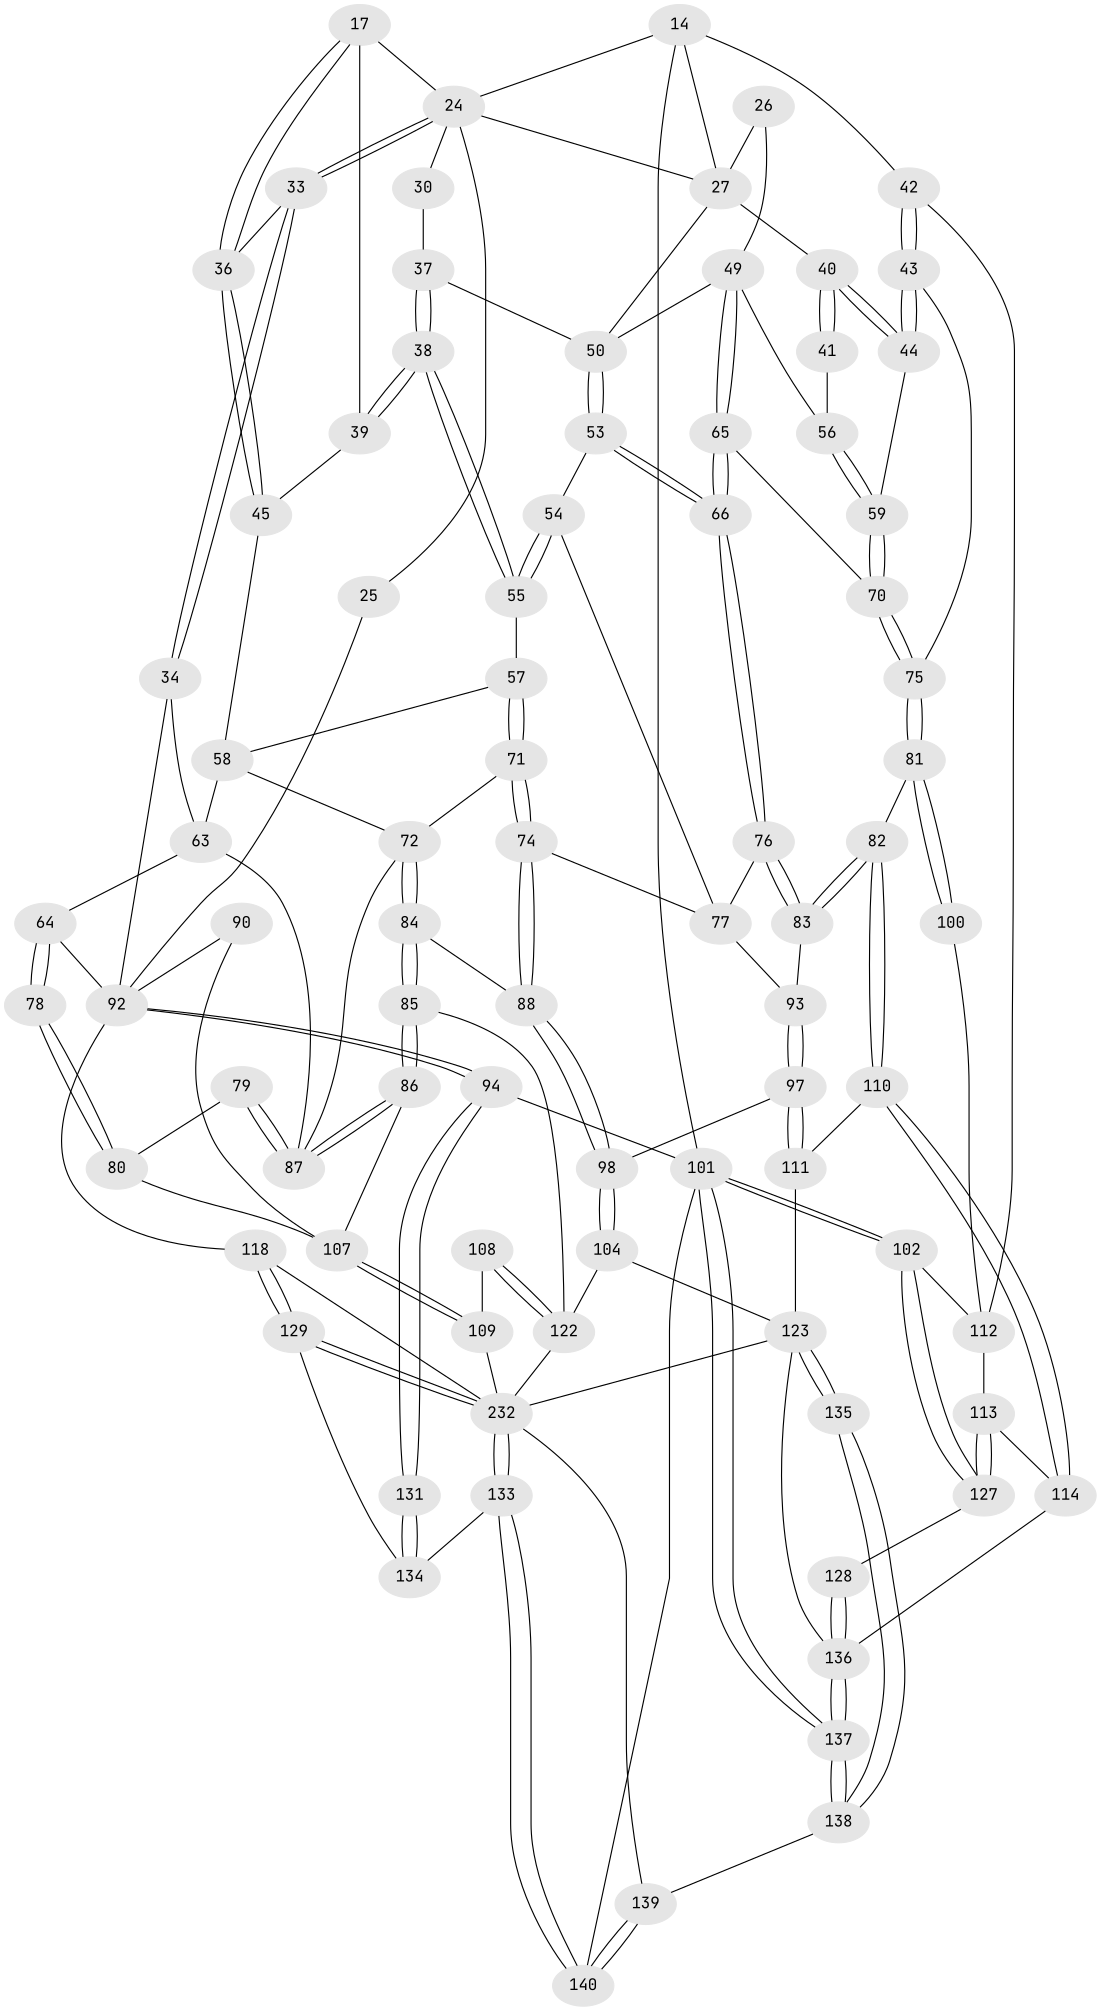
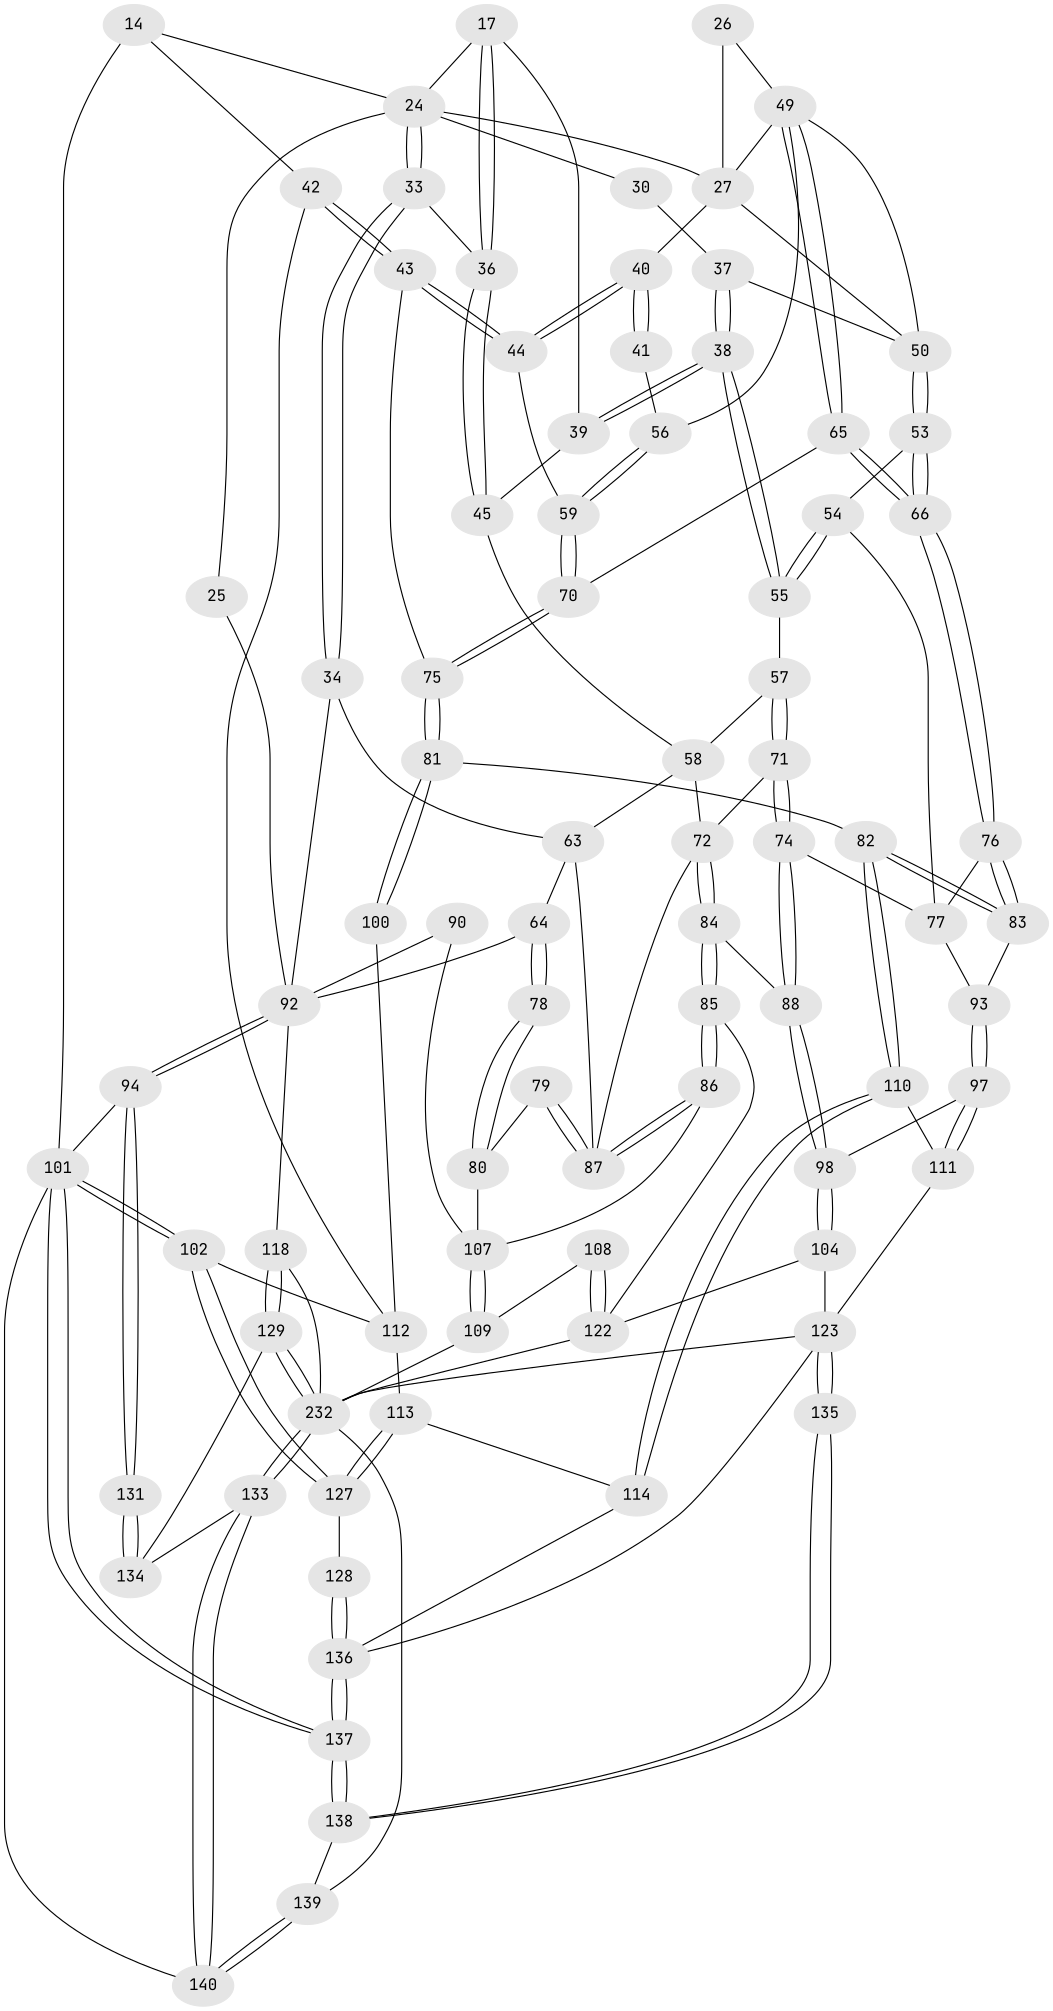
  graph {
    fontname="JetBrains Mono"
    node [color=gray90 fontname="JetBrains Mono" style=filled]
    edge [fontname="JetBrains Mono"]
    14 [super="+4"]
    24 [super="+18+13"]
    27 [super="+21+15"]
    42
    101 [super="+95"]
    25 [super="+22"]
    30
    33
    40 [super="+19+20"]
    50 [super="+28"]
    43
    112 [super="+103+99"]
    92 [super="+62+91+32+23+35"]
    94
    118
    102
    137
    140
    17 [super="+16"]
    36
    39
    45
    37 [super="+29"]
    34
    26
    49 [super="+48+47"]
    56 [super="+46"]
    65
    41
    44
    53
    38
    63 [super="+52"]
    64 [super="+60+61"]
    87 [super="+68+69"]
    58 [super="+51"]
    55
    57
    59
    75
    113
    81
    70
    72 [super="+67"]
    66
    54
    77 [super="+73"]
    76
    93
    71
    74
    84
    78
    80
    83
    88
    85
    98
    82
    100
    97
    107 [super="+96+89"]
    79
    109
    110
    111
    114
    86
    122 [super="+106"]
    n70 [label=232 super="+126"]
    104
    90
    131
    129
    134 [super="+130"]
    123 [super="+121"]
    127
    138
    128
    136 [super="+120+119"]
    135
    108
    133
    139
    14 -- 24
-   14 -- 27 [weight=2]
+   49 -- 27 [weight=2]
    14 -- 42
    14 -- 101 [weight=2]
    24 -- 27 [weight=2]
    24 -- 25 [weight=2]
    24 -- 30
    24 -- 33
    24 -- 33
    27 -- 40 [weight=2]
    27 -- 50
    42 -- 43
    42 -- 43
    42 -- 112
    101 -- 102
    101 -- 102
    101 -- 137
    101 -- 137
    101 -- 140
    25 -- 92 [weight=2]
    30 -- 37 [weight=2]
    33 -- 36
    33 -- 34
    33 -- 34
    40 -- 41 [weight=2]
    40 -- 41
    40 -- 44
    40 -- 44
    50 -- 53
    50 -- 53
    43 -- 44
    43 -- 44
    43 -- 75
    112 -- 113
    92 -- 94
    92 -- 94
    92 -- 118
    94 -- 101
    94 -- 131
    94 -- 131
    118 -- n70
    118 -- 129
    118 -- 129
    102 -- 112
    102 -- 127
    102 -- 127
    137 -- 138
    137 -- 138
    17 -- 24 [weight=2]
    17 -- 36
    17 -- 36
    17 -- 39
    36 -- 45
    36 -- 45
    39 -- 45
    45 -- 58
    37 -- 50
    37 -- 38
    37 -- 38
    34 -- 92
    34 -- 63
    26 -- 27 [weight=2]
    26 -- 49
    49 -- 50
    49 -- 56 [weight=2]
    49 -- 65
    49 -- 65
    56 -- 59
    56 -- 59
    65 -- 70
    65 -- 66
    65 -- 66
    41 -- 56
    44 -- 59
    53 -- 66
    53 -- 66
    53 -- 54
    38 -- 39
    38 -- 39
    38 -- 55
    38 -- 55
    63 -- 64
    63 -- 87
    64 -- 92 [weight=2]
    64 -- 78 [weight=2]
    64 -- 78
    58 -- 63
    58 -- 72
    55 -- 57
    57 -- 58
    57 -- 71
    57 -- 71
    59 -- 70
    59 -- 70
    75 -- 81
    75 -- 81
    113 -- 114
    113 -- 127
    113 -- 127
    81 -- 82
    81 -- 100
    81 -- 100
    70 -- 75
    70 -- 75
    72 -- 87
    72 -- 84
    72 -- 84
    66 -- 76
    66 -- 76
    54 -- 55
    54 -- 55
    54 -- 77
    77 -- 93
    76 -- 77
    76 -- 83
    76 -- 83
    93 -- 97
    93 -- 97
    71 -- 72
    71 -- 74
    71 -- 74
    74 -- 77
    74 -- 88
    74 -- 88
    84 -- 88
    84 -- 85
    84 -- 85
    78 -- 80
    78 -- 80
    80 -- 107
    83 -- 93
    88 -- 98
    88 -- 98
    85 -- 86
    85 -- 86
    85 -- 122
    98 -- 104
    98 -- 104
    82 -- 83
    82 -- 83
    82 -- 110
    82 -- 110
    100 -- 112 [weight=2]
    97 -- 98
    97 -- 111
    97 -- 111
    107 -- 109
    107 -- 109
    79 -- 87 [weight=2]
    79 -- 87
    79 -- 80
    109 -- n70
    110 -- 111
    110 -- 114
    110 -- 114
    111 -- 123
    114 -- 136
    86 -- 87
    86 -- 87
    86 -- 107
    122 -- n70
    n70 -- 133
    n70 -- 133
    n70 -- 139
    104 -- 122
    104 -- 123
    90 -- 92
    90 -- 107 [weight=2]
    131 -- 134 [weight=2]
    131 -- 134
    129 -- n70
    129 -- n70
    129 -- 134
    123 -- n70
    123 -- 136
    123 -- 135 [weight=2]
    123 -- 135
    127 -- 128
    138 -- 139
    128 -- 136 [weight=2]
    128 -- 136
    136 -- 137
    136 -- 137
    135 -- 138
    135 -- 138
    108 -- 109
    108 -- 122 [weight=2]
    108 -- 122
    133 -- 140
    133 -- 140
    133 -- 134
    139 -- 140
    139 -- 140
  }
